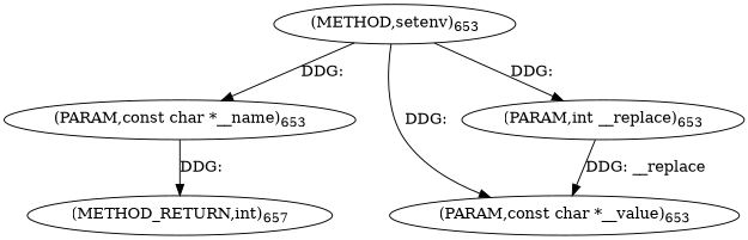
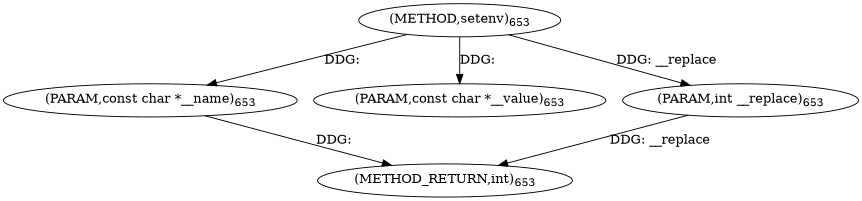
  digraph {
    n1 [label=<(METHOD,setenv)<SUB>653</SUB>>]
    n2 [label=<(PARAM,const char *__name)<SUB>653</SUB>>]
    n3 [label=<(PARAM,const char *__value)<SUB>653</SUB>>]
    n4 [label=<(PARAM,int __replace)<SUB>653</SUB>>]
-   n5 [label=<(METHOD_RETURN,int)<SUB>657</SUB>>]
+   n5 [label=<(METHOD_RETURN,int)<SUB>653</SUB>>]
    n1 -> n2 [label="DDG: "]
    n1 -> n3 [label="DDG: "]
-   n1 -> n4 [label="DDG: "]
+   n1 -> n4 [label="DDG: __replace"]
    n2 -> n5 [label="DDG: "]
-   n4 -> n3 [label="DDG: __replace"]
+   n4 -> n5 [label="DDG: __replace"]
  }
